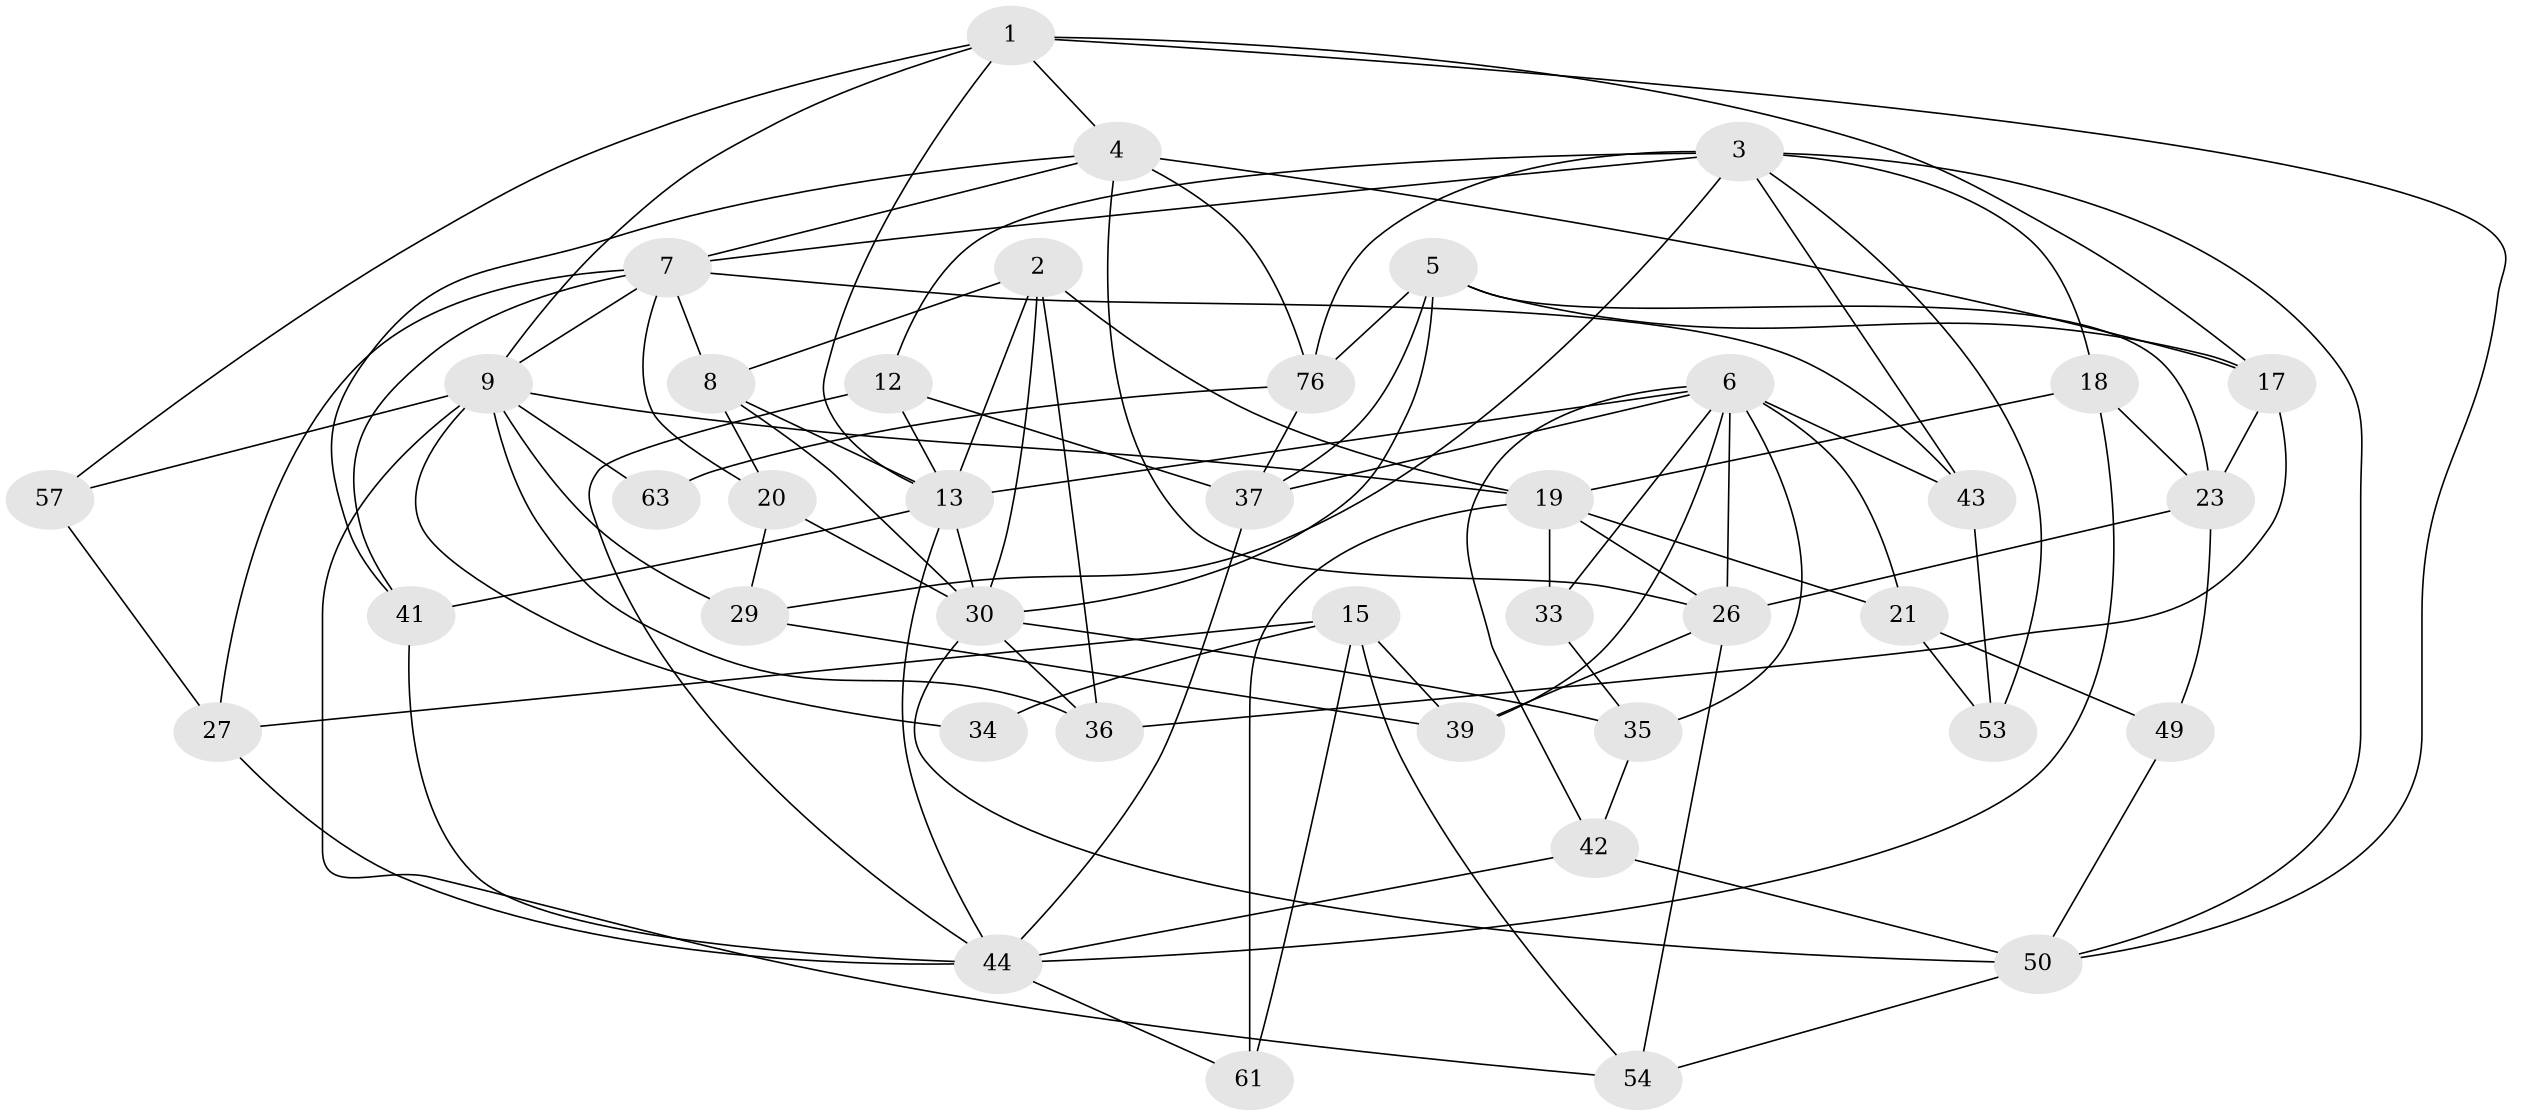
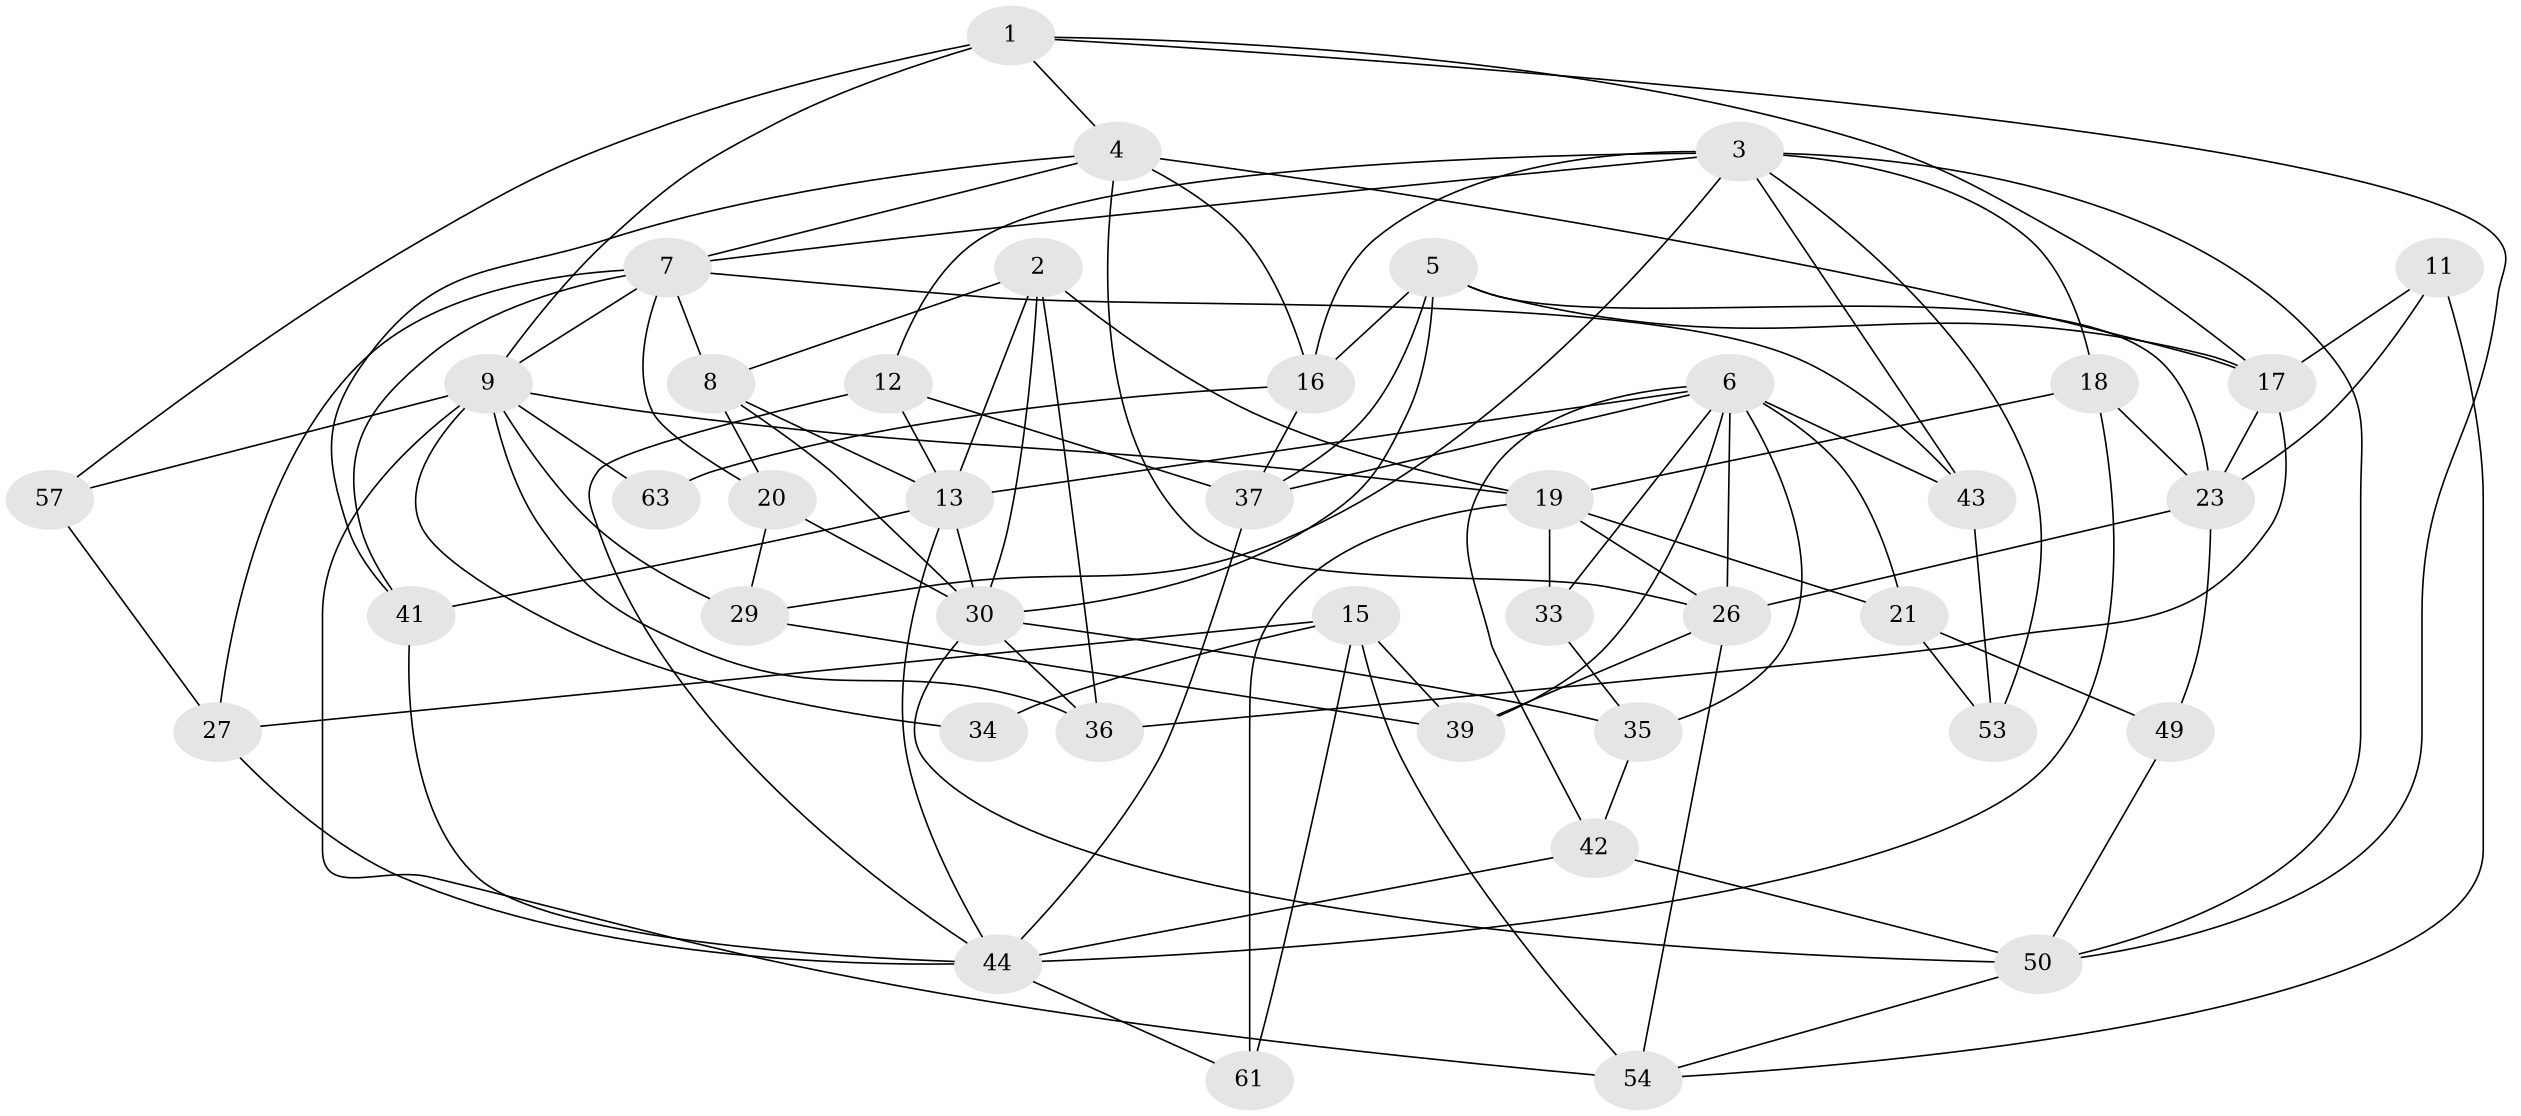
  graph {
    node [color=gray90 style=filled]
    4 [super="+62"]
    17 [super="+59"]
    7 [super="+10"]
-   16 [super="+51" label=76]
+   16 [super="+51"]
    26 [super="+58"]
    41
    1
    9 [super="+56"]
    13 [super="+24"]
    50 [super="+60"]
    57
    19 [super="+40"]
    36 [super="+67"]
    29 [super="+46"]
    34
    54 [super="+68"]
    63
    30 [super="+66"]
    44 [super="+48"]
    23 [super="+52"]
    27 [super="+55"]
    2 [super="+38"]
    8 [super="+14"]
    20 [super="+64"]
    21
    33 [super="+47"]
    61
    35
    3 [super="+45"]
    12 [super="+28"]
    18
    43
    53
    37
    39
    5 [super="+31"]
    49
    6 [super="+22"]
    42 [super="+65"]
+   11
    15 [super="+25"]
    4 -- 17
    4 -- 7
    4 -- 16
    4 -- 26
    4 -- 41
    17 -- 36
    17 -- 23
    7 -- 41
    7 -- 9
    7 -- 27
    7 -- 8
    7 -- 20
    7 -- 43
    16 -- 63
    16 -- 37
    26 -- 54
    26 -- 39
    41 -- 44
    1 -- 4
    1 -- 17
    1 -- 9
-   1 -- 13
    1 -- 50
    1 -- 57
    9 -- 57
    9 -- 19
    9 -- 36 [weight=2]
    9 -- 29
    9 -- 34
    9 -- 54
    9 -- 63
    13 -- 41
    13 -- 30
    13 -- 44
    50 -- 54
    57 -- 27
    19 -- 26
    19 -- 21
    19 -- 33
    19 -- 61
    29 -- 39
    30 -- 50
    30 -- 36
    30 -- 35
    44 -- 61
    23 -- 26
    23 -- 49
    27 -- 44
    2 -- 13
    2 -- 19
    2 -- 36
    2 -- 30
    2 -- 8
    8 -- 13
    8 -- 30
    8 -- 20
    20 -- 29
    20 -- 30
    21 -- 53
    21 -- 49
    33 -- 35
    35 -- 42
    3 -- 7
    3 -- 16
    3 -- 50
    3 -- 29
    3 -- 12
    3 -- 18
    3 -- 43
    3 -- 53
    12 -- 13
    12 -- 44
    12 -- 37
    18 -- 19
    18 -- 44
    18 -- 23
    43 -- 53
    37 -- 44
    5 -- 17
    5 -- 16
    5 -- 30
    5 -- 23
    5 -- 37
    49 -- 50
    6 -- 26 [weight=2]
    6 -- 13
    6 -- 21
    6 -- 33
    6 -- 35
    6 -- 43
    6 -- 37
    6 -- 39
    6 -- 42
    42 -- 50
    42 -- 44
+   11 -- 17
+   11 -- 54
+   11 -- 23
    15 -- 34
    15 -- 54 [weight=2]
    15 -- 27
    15 -- 61
    15 -- 39
  }
